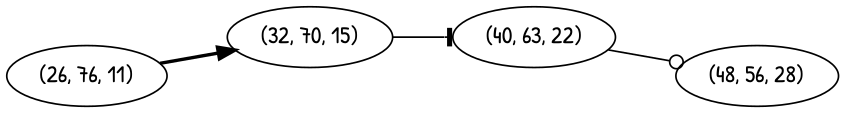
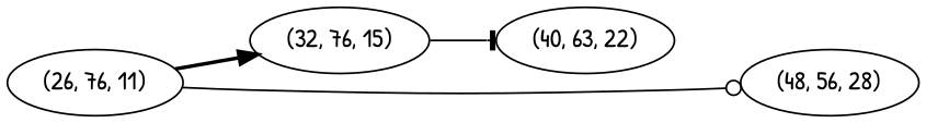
  digraph {
    fontname="Patrick Hand"
    rankdir=LR
    node [fontname="Patrick Hand"]
    edge [fontname="Patrick Hand" style=solid]
    "(26, 76, 11)"
-   "(32, 70, 15)"
+   "(32, 70, 15)" [label="(32, 76, 15)"]
    "(40, 63, 22)"
    "(48, 56, 28)"
    "(26, 76, 11)" -> "(32, 70, 15)" [arrowhead=normal style=bold]
    "(32, 70, 15)" -> "(40, 63, 22)" [arrowhead=tee]
-   "(40, 63, 22)" -> "(48, 56, 28)" [arrowhead=odot]
+   "(26, 76, 11)" -> "(48, 56, 28)" [arrowhead=odot]
  }
